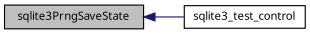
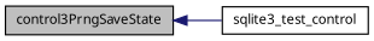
  digraph {
    rankdir=LR
    fontname="Noto Sans"
    node [color=black fontname="Noto Sans" fontsize=10 shape=record style=filled]
-   n1 [fillcolor=grey75 fontcolor=black height=0.2 label=sqlite3PrngSaveState width=0.4]
+   n1 [fillcolor=grey75 fontcolor=black height=0.2 label=control3PrngSaveState width=0.4]
    n2 [fillcolor=white height=0.2 label=sqlite3_test_control width=0.4]
    n1 -> n2 [color=midnightblue dir=back fontname="Noto Sans" fontsize=10 labelfontname=FreeSans labelfontsize=10 style=solid]
  }
